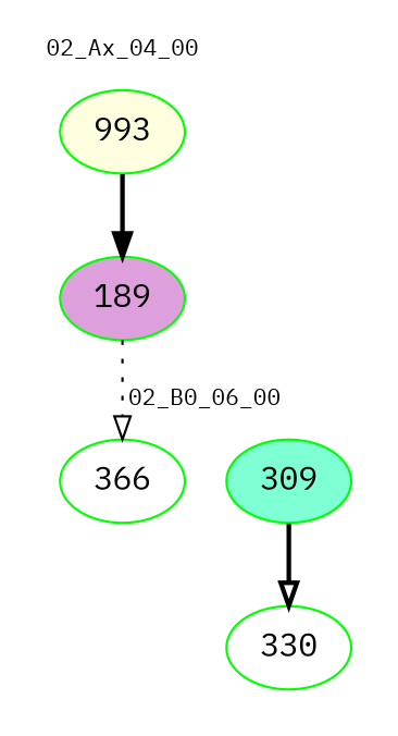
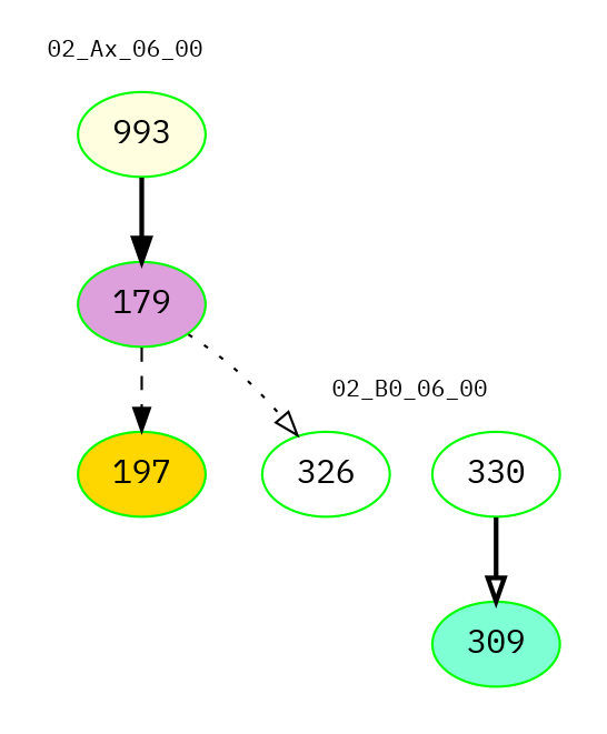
  digraph {
    fontname="IBM Plex Mono"
    node [color=green fillcolor=white fontname="IBM Plex Mono" style=filled]
    edge [arrowhead=normal color=black fontname="IBM Plex Mono" style=bold]
    n1 [fillcolor=lightyellow label=993]
-   n2 [fillcolor=plum label=189]
+   n2 [fillcolor=plum label=179]
+   n3 [fillcolor=gold label=197]
    n4 [label=330]
    n5 [fillcolor=aquamarine label=309]
-   n6 [label=366]
+   n6 [label=326]
    subgraph cluster_1 {
      color=white
      fontsize=10
-     label="02_Ax_04_00"
+     label="02_Ax_06_00"
      n1
      n2
+     n3
    }
    subgraph cluster_2 {
      color=white
      fontsize=10
      label="02_B0_06_00"
      n4
      n5
      n6
    }
    n1 -> n2
+   n2 -> n3 [style=dashed]
    n2 -> n6 [arrowhead=onormal style=dotted]
-   n5 -> n4 [arrowhead=onormal]
+   n4 -> n5 [arrowhead=onormal]
  }
